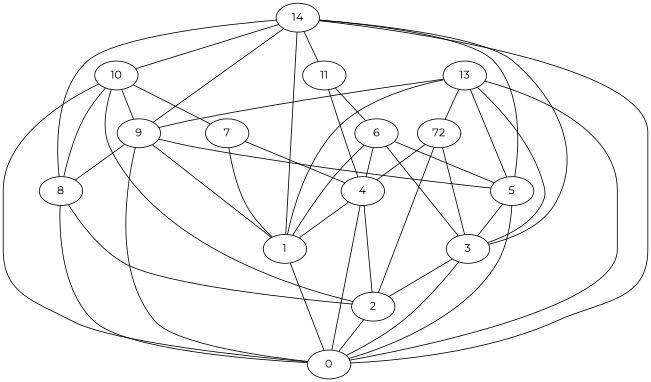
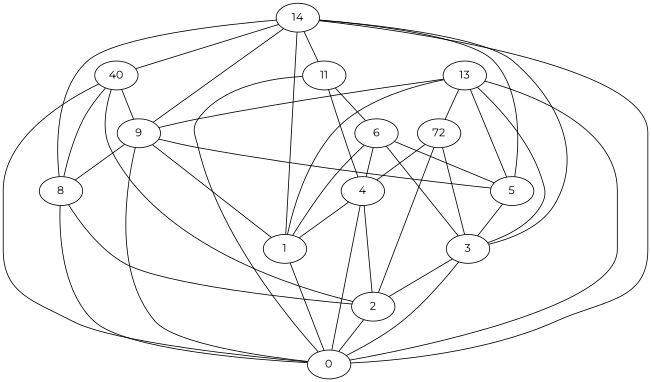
  digraph {
    fontname=Montserrat
    rankdir=BT
    node [fontname=Montserrat]
    edge [arrowhead=both fontname=Montserrat]
    0
    1
    2
    3
    4
    8
    9
-   10
+   10 [label=40]
    11
    13
    14
    6
-   7
    n14 [label=72]
    5
    0 -> 1
    0 -> 2
    0 -> 3
    0 -> 4
    0 -> 8
    0 -> 9
    0 -> 10
-   0 -> 5
+   0 -> 11
    0 -> 13
    0 -> 14
    1 -> 4
    1 -> 9
    1 -> 13
    1 -> 14
    1 -> 6
-   1 -> 7
    2 -> 3
    2 -> 4
    2 -> 8
    2 -> 10
    2 -> n14
    3 -> 13
    3 -> 14
    3 -> 6
    3 -> n14
    3 -> 5
    4 -> 11
    4 -> 6
-   4 -> 7
    4 -> n14
    8 -> 9
    8 -> 10
    8 -> 14
    9 -> 10
    9 -> 13
    9 -> 14
    10 -> 14
    11 -> 14
    6 -> 11
-   7 -> 10
    n14 -> 13
    5 -> 9
    5 -> 13
    5 -> 14
    5 -> 6
  }
